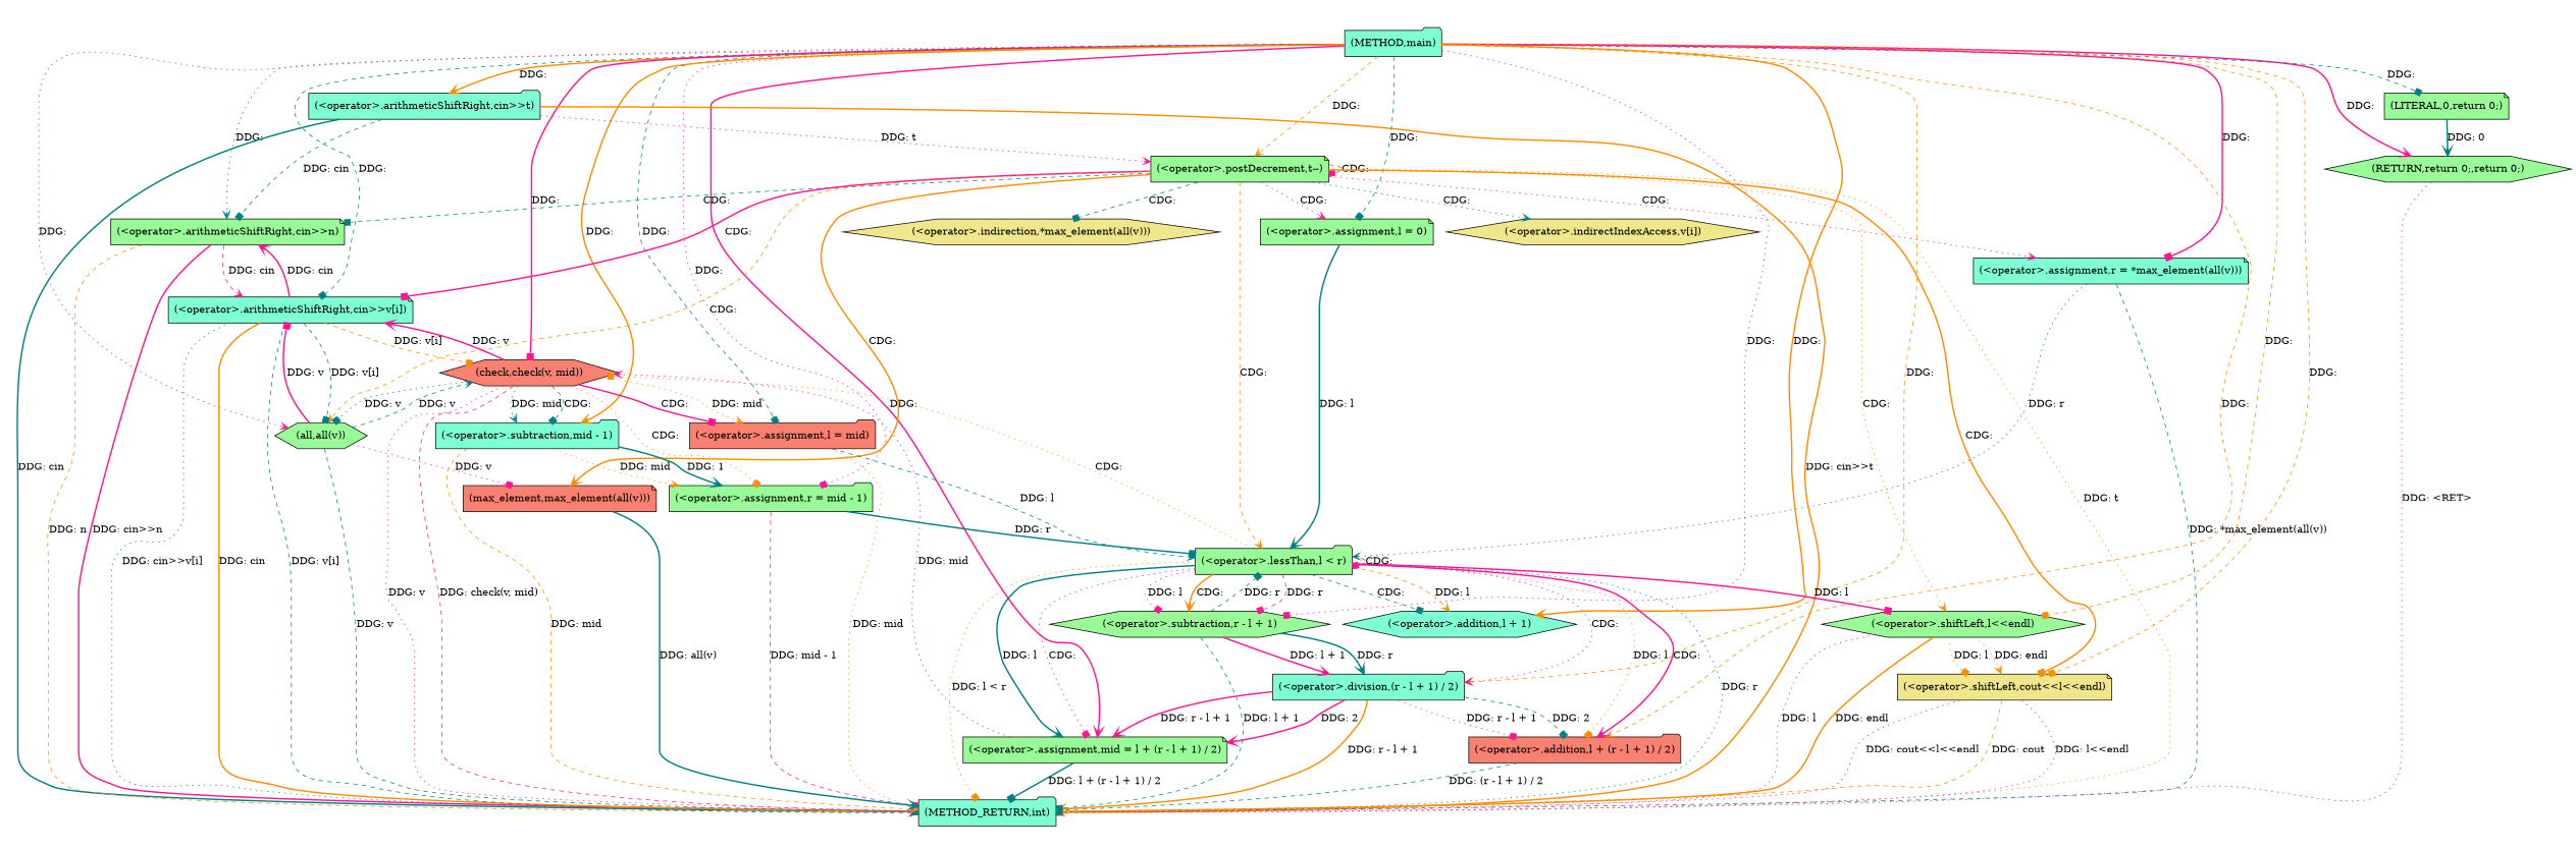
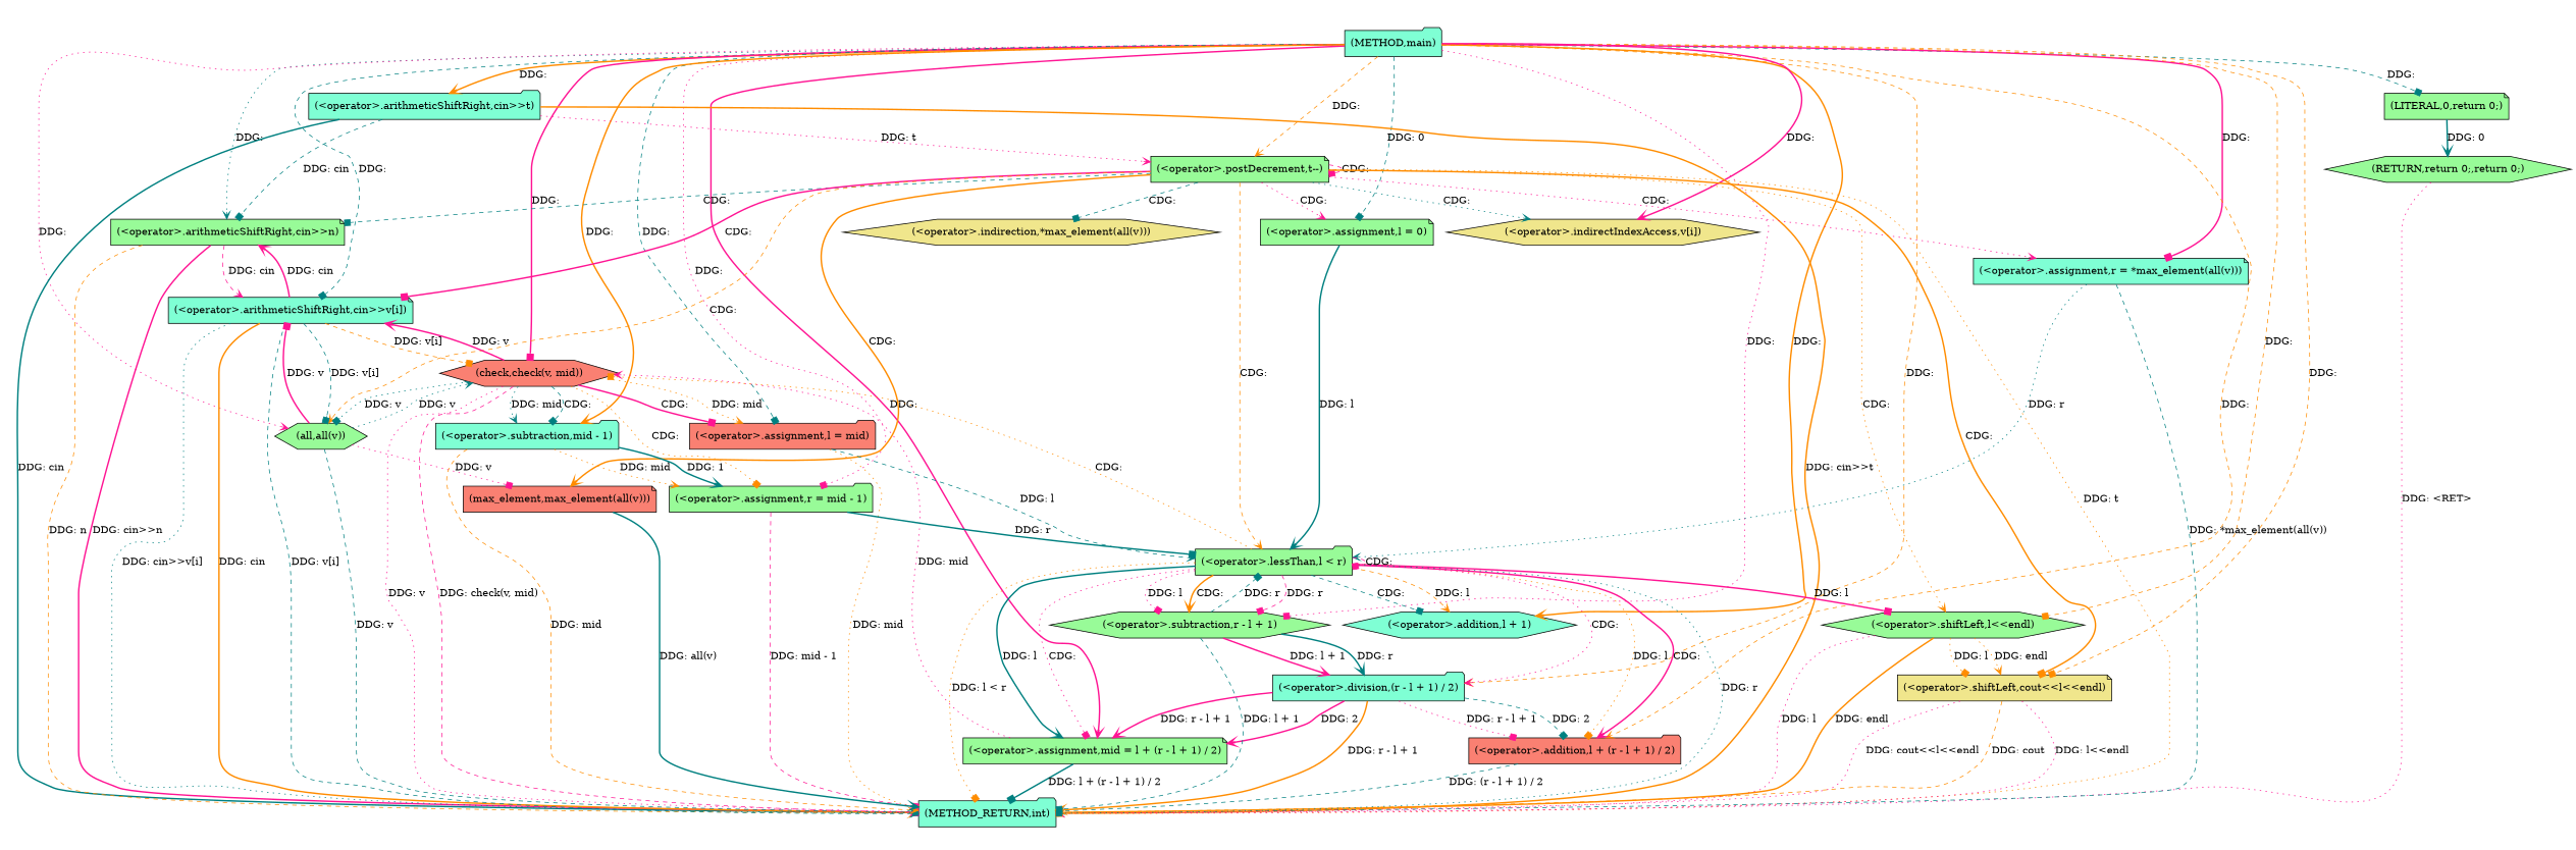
  digraph {
    node [fillcolor=palegreen shape=folder style=filled]
    edge [arrowhead=vee color=deeppink style=dashed]
    n1 [fillcolor=aquamarine label="(METHOD,main)"]
    n2 [fillcolor=aquamarine label="(<operator>.arithmeticShiftRight,cin>>t)"]
    n3 [label="(RETURN,return 0;,return 0;)" shape=hexagon]
    n4 [label="(<operator>.postDecrement,t--)" shape=note]
    n5 [label="(LITERAL,0,return 0;)" shape=note]
    n6 [label="(<operator>.arithmeticShiftRight,cin>>n)" shape=note]
    n7 [label="(<operator>.assignment,l = 0)" shape=note]
    n8 [fillcolor=aquamarine label="(<operator>.assignment,r = *max_element(all(v)))" shape=note]
    n9 [fillcolor=khaki label="(<operator>.shiftLeft,cout<<l<<endl)" shape=note]
    n10 [fillcolor=aquamarine label="(<operator>.arithmeticShiftRight,cin>>v[i])" shape=note]
    n11 [label="(<operator>.assignment,mid = l + (r - l + 1) / 2)" shape=note]
    n12 [label="(<operator>.shiftLeft,l<<endl)" shape=hexagon]
    n13 [fillcolor=salmon label="(check,check(v, mid))" shape=hexagon]
    n14 [label="(all,all(v))" shape=hexagon]
    n15 [fillcolor=salmon label="(<operator>.addition,l + (r - l + 1) / 2)"]
    n16 [fillcolor=salmon label="(<operator>.assignment,l = mid)"]
    n17 [fillcolor=aquamarine label="(<operator>.division,(r - l + 1) / 2)"]
    n18 [label="(<operator>.assignment,r = mid - 1)"]
    n19 [label="(<operator>.subtraction,r - l + 1)" shape=hexagon]
    n20 [fillcolor=aquamarine label="(<operator>.addition,l + 1)" shape=hexagon]
    n21 [fillcolor=aquamarine label="(<operator>.subtraction,mid - 1)"]
    n22 [fillcolor=aquamarine label="(METHOD_RETURN,int)"]
    n23 [label="(<operator>.lessThan,l < r)"]
    n24 [fillcolor=salmon label="(max_element,max_element(all(v)))" shape=note]
    n25 [fillcolor=khaki label="(<operator>.indirection,*max_element(all(v)))" shape=hexagon]
    n26 [fillcolor=khaki label="(<operator>.indirectIndexAccess,v[i])" shape=hexagon]
    n1 -> n2 [color=darkorange label="DDG: " style=bold]
-   n1 -> n3 [label="DDG: " style=bold]
+   n1 -> n26 [label="DDG: " style=bold]
    n1 -> n4 [color=darkorange label="DDG: "]
    n1 -> n5 [arrowhead=box color=teal label="DDG: "]
    n1 -> n6 [color=teal label="DDG: " style=dotted]
-   n1 -> n7 [arrowhead=box color=teal label="DDG: "]
+   n1 -> n7 [arrowhead=box color=teal label="DDG: 0"]
    n1 -> n8 [arrowhead=box label="DDG: " style=bold]
    n1 -> n9 [arrowhead=box color=darkorange label="DDG: "]
    n1 -> n10 [arrowhead=box color=teal label="DDG: "]
    n1 -> n11 [label="DDG: " style=bold]
    n1 -> n12 [arrowhead=box color=darkorange label="DDG: "]
    n1 -> n13 [arrowhead=box label="DDG: " style=bold]
    n1 -> n14 [label="DDG: " style=dotted]
    n1 -> n15 [color=darkorange label="DDG: "]
    n1 -> n16 [arrowhead=box color=teal label="DDG: "]
    n1 -> n17 [color=darkorange label="DDG: "]
    n1 -> n18 [arrowhead=box label="DDG: " style=dotted]
    n1 -> n19 [arrowhead=box label="DDG: " style=dotted]
    n1 -> n20 [color=darkorange label="DDG: " style=bold]
    n1 -> n21 [color=darkorange label="DDG: " style=bold]
    n2 -> n4 [label="DDG: t" style=dotted]
    n2 -> n6 [arrowhead=box color=teal label="DDG: cin"]
    n2 -> n22 [arrowhead=box color=teal label="DDG: cin" style=bold]
    n2 -> n22 [arrowhead=box color=darkorange label="DDG: cin>>t" style=bold]
    n3 -> n22 [arrowhead=box label="DDG: <RET>" style=dotted]
    n4 -> n4 [arrowhead=box label="CDG: "]
    n4 -> n6 [arrowhead=box color=teal label="CDG: "]
    n4 -> n7 [label="CDG: " style=dotted]
    n4 -> n8 [label="CDG: " style=dotted]
    n4 -> n9 [arrowhead=box color=darkorange label="CDG: " style=bold]
    n4 -> n10 [arrowhead=box label="CDG: " style=bold]
    n4 -> n12 [color=darkorange label="CDG: " style=dotted]
    n4 -> n14 [color=darkorange label="CDG: "]
    n4 -> n22 [color=darkorange label="DDG: t" style=dotted]
    n4 -> n23 [color=darkorange label="CDG: "]
    n4 -> n24 [color=darkorange label="CDG: " style=bold]
    n4 -> n25 [arrowhead=box color=teal label="CDG: "]
    n4 -> n26 [color=teal label="CDG: " style=dotted]
    n5 -> n3 [color=teal label="DDG: 0" style=bold]
    n6 -> n10 [label="DDG: cin"]
    n6 -> n22 [color=darkorange label="DDG: n"]
    n6 -> n22 [arrowhead=box label="DDG: cin>>n" style=bold]
    n7 -> n23 [color=teal label="DDG: l" style=bold]
    n8 -> n22 [arrowhead=box color=teal label="DDG: *max_element(all(v))"]
    n8 -> n23 [color=teal label="DDG: r" style=dotted]
    n9 -> n22 [label="DDG: l<<endl" style=dotted]
    n9 -> n22 [arrowhead=box label="DDG: cout<<l<<endl" style=dotted]
    n9 -> n22 [arrowhead=box color=darkorange label="DDG: cout"]
    n10 -> n6 [label="DDG: cin" style=bold]
    n10 -> n13 [arrowhead=box color=darkorange label="DDG: v[i]"]
    n10 -> n14 [arrowhead=box color=teal label="DDG: v[i]"]
    n10 -> n22 [color=darkorange label="DDG: cin" style=bold]
    n10 -> n22 [color=teal label="DDG: v[i]"]
    n10 -> n22 [color=teal label="DDG: cin>>v[i]" style=dotted]
    n11 -> n13 [label="DDG: mid" style=dotted]
    n11 -> n22 [arrowhead=box color=teal label="DDG: l + (r - l + 1) / 2" style=bold]
    n12 -> n9 [arrowhead=box color=darkorange label="DDG: l" style=dotted]
    n12 -> n9 [color=darkorange label="DDG: endl" style=dotted]
    n12 -> n22 [label="DDG: l" style=dotted]
    n12 -> n22 [arrowhead=box color=darkorange label="DDG: endl" style=bold]
    n13 -> n10 [label="DDG: v" style=bold]
    n13 -> n14 [arrowhead=box color=teal label="DDG: v" style=dotted]
    n13 -> n16 [color=darkorange label="DDG: mid" style=dotted]
    n13 -> n16 [arrowhead=box label="CDG: " style=bold]
    n13 -> n18 [arrowhead=box color=darkorange label="CDG: " style=dotted]
    n13 -> n21 [color=teal label="DDG: mid" style=dotted]
    n13 -> n21 [arrowhead=box color=teal label="CDG: "]
    n13 -> n22 [label="DDG: v" style=dotted]
    n13 -> n22 [label="DDG: check(v, mid)"]
    n14 -> n10 [arrowhead=box label="DDG: v" style=bold]
-   n14 -> n13 [color=teal label="DDG: v"]
+   n14 -> n13 [color=teal label="DDG: v" style=dotted]
    n14 -> n22 [arrowhead=box color=teal label="DDG: v"]
    n14 -> n24 [arrowhead=box label="DDG: v" style=dotted]
    n15 -> n22 [color=teal label="DDG: (r - l + 1) / 2"]
    n16 -> n22 [arrowhead=box color=darkorange label="DDG: mid" style=dotted]
    n16 -> n23 [color=teal label="DDG: l"]
    n17 -> n11 [label="DDG: r - l + 1" style=bold]
    n17 -> n11 [label="DDG: 2" style=bold]
    n17 -> n15 [arrowhead=box label="DDG: r - l + 1" style=dotted]
    n17 -> n15 [arrowhead=box color=teal label="DDG: 2"]
    n17 -> n22 [color=darkorange label="DDG: r - l + 1" style=bold]
    n18 -> n22 [arrowhead=box label="DDG: mid - 1"]
    n18 -> n23 [arrowhead=box color=teal label="DDG: r" style=bold]
    n19 -> n17 [label="DDG: l + 1" style=bold]
    n19 -> n17 [color=teal label="DDG: r" style=bold]
    n19 -> n22 [arrowhead=box color=teal label="DDG: l + 1"]
    n19 -> n23 [arrowhead=box color=teal label="DDG: r"]
    n21 -> n18 [color=darkorange label="DDG: mid" style=dotted]
    n21 -> n18 [color=teal label="DDG: 1" style=bold]
    n21 -> n22 [color=darkorange label="DDG: mid"]
    n23 -> n11 [color=teal label="DDG: l" style=bold]
    n23 -> n11 [arrowhead=box label="CDG: " style=dotted]
    n23 -> n12 [arrowhead=box label="DDG: l" style=bold]
    n23 -> n13 [arrowhead=box color=darkorange label="CDG: " style=dotted]
    n23 -> n15 [arrowhead=box color=darkorange label="DDG: l" style=dotted]
    n23 -> n15 [label="CDG: " style=bold]
    n23 -> n17 [label="CDG: " style=dotted]
    n23 -> n19 [arrowhead=box label="DDG: r"]
    n23 -> n19 [arrowhead=box label="DDG: l" style=dotted]
    n23 -> n19 [color=darkorange label="CDG: " style=bold]
    n23 -> n20 [color=darkorange label="DDG: l"]
    n23 -> n20 [arrowhead=box color=teal label="CDG: "]
    n23 -> n22 [arrowhead=box color=teal label="DDG: r" style=dotted]
    n23 -> n22 [arrowhead=box color=darkorange label="DDG: l < r" style=dotted]
    n23 -> n23 [arrowhead=box label="CDG: "]
    n24 -> n22 [color=teal label="DDG: all(v)" style=bold]
  }
